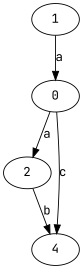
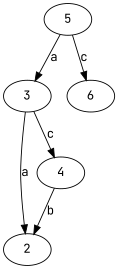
  strict digraph {
    fontname="JetBrains Mono"
    node [fontname="JetBrains Mono"]
    edge [fontname="JetBrains Mono"]
-   0
+   0 [label=3]
    2
    4
-   1
+   1 [label=5]
+   6
    0 -> 2 [label=a]
    0 -> 4 [label=c]
-   2 -> 4 [label=b]
+   4 -> 2 [label=b]
    1 -> 0 [label=a]
+   1 -> 6 [label=c]
  }
